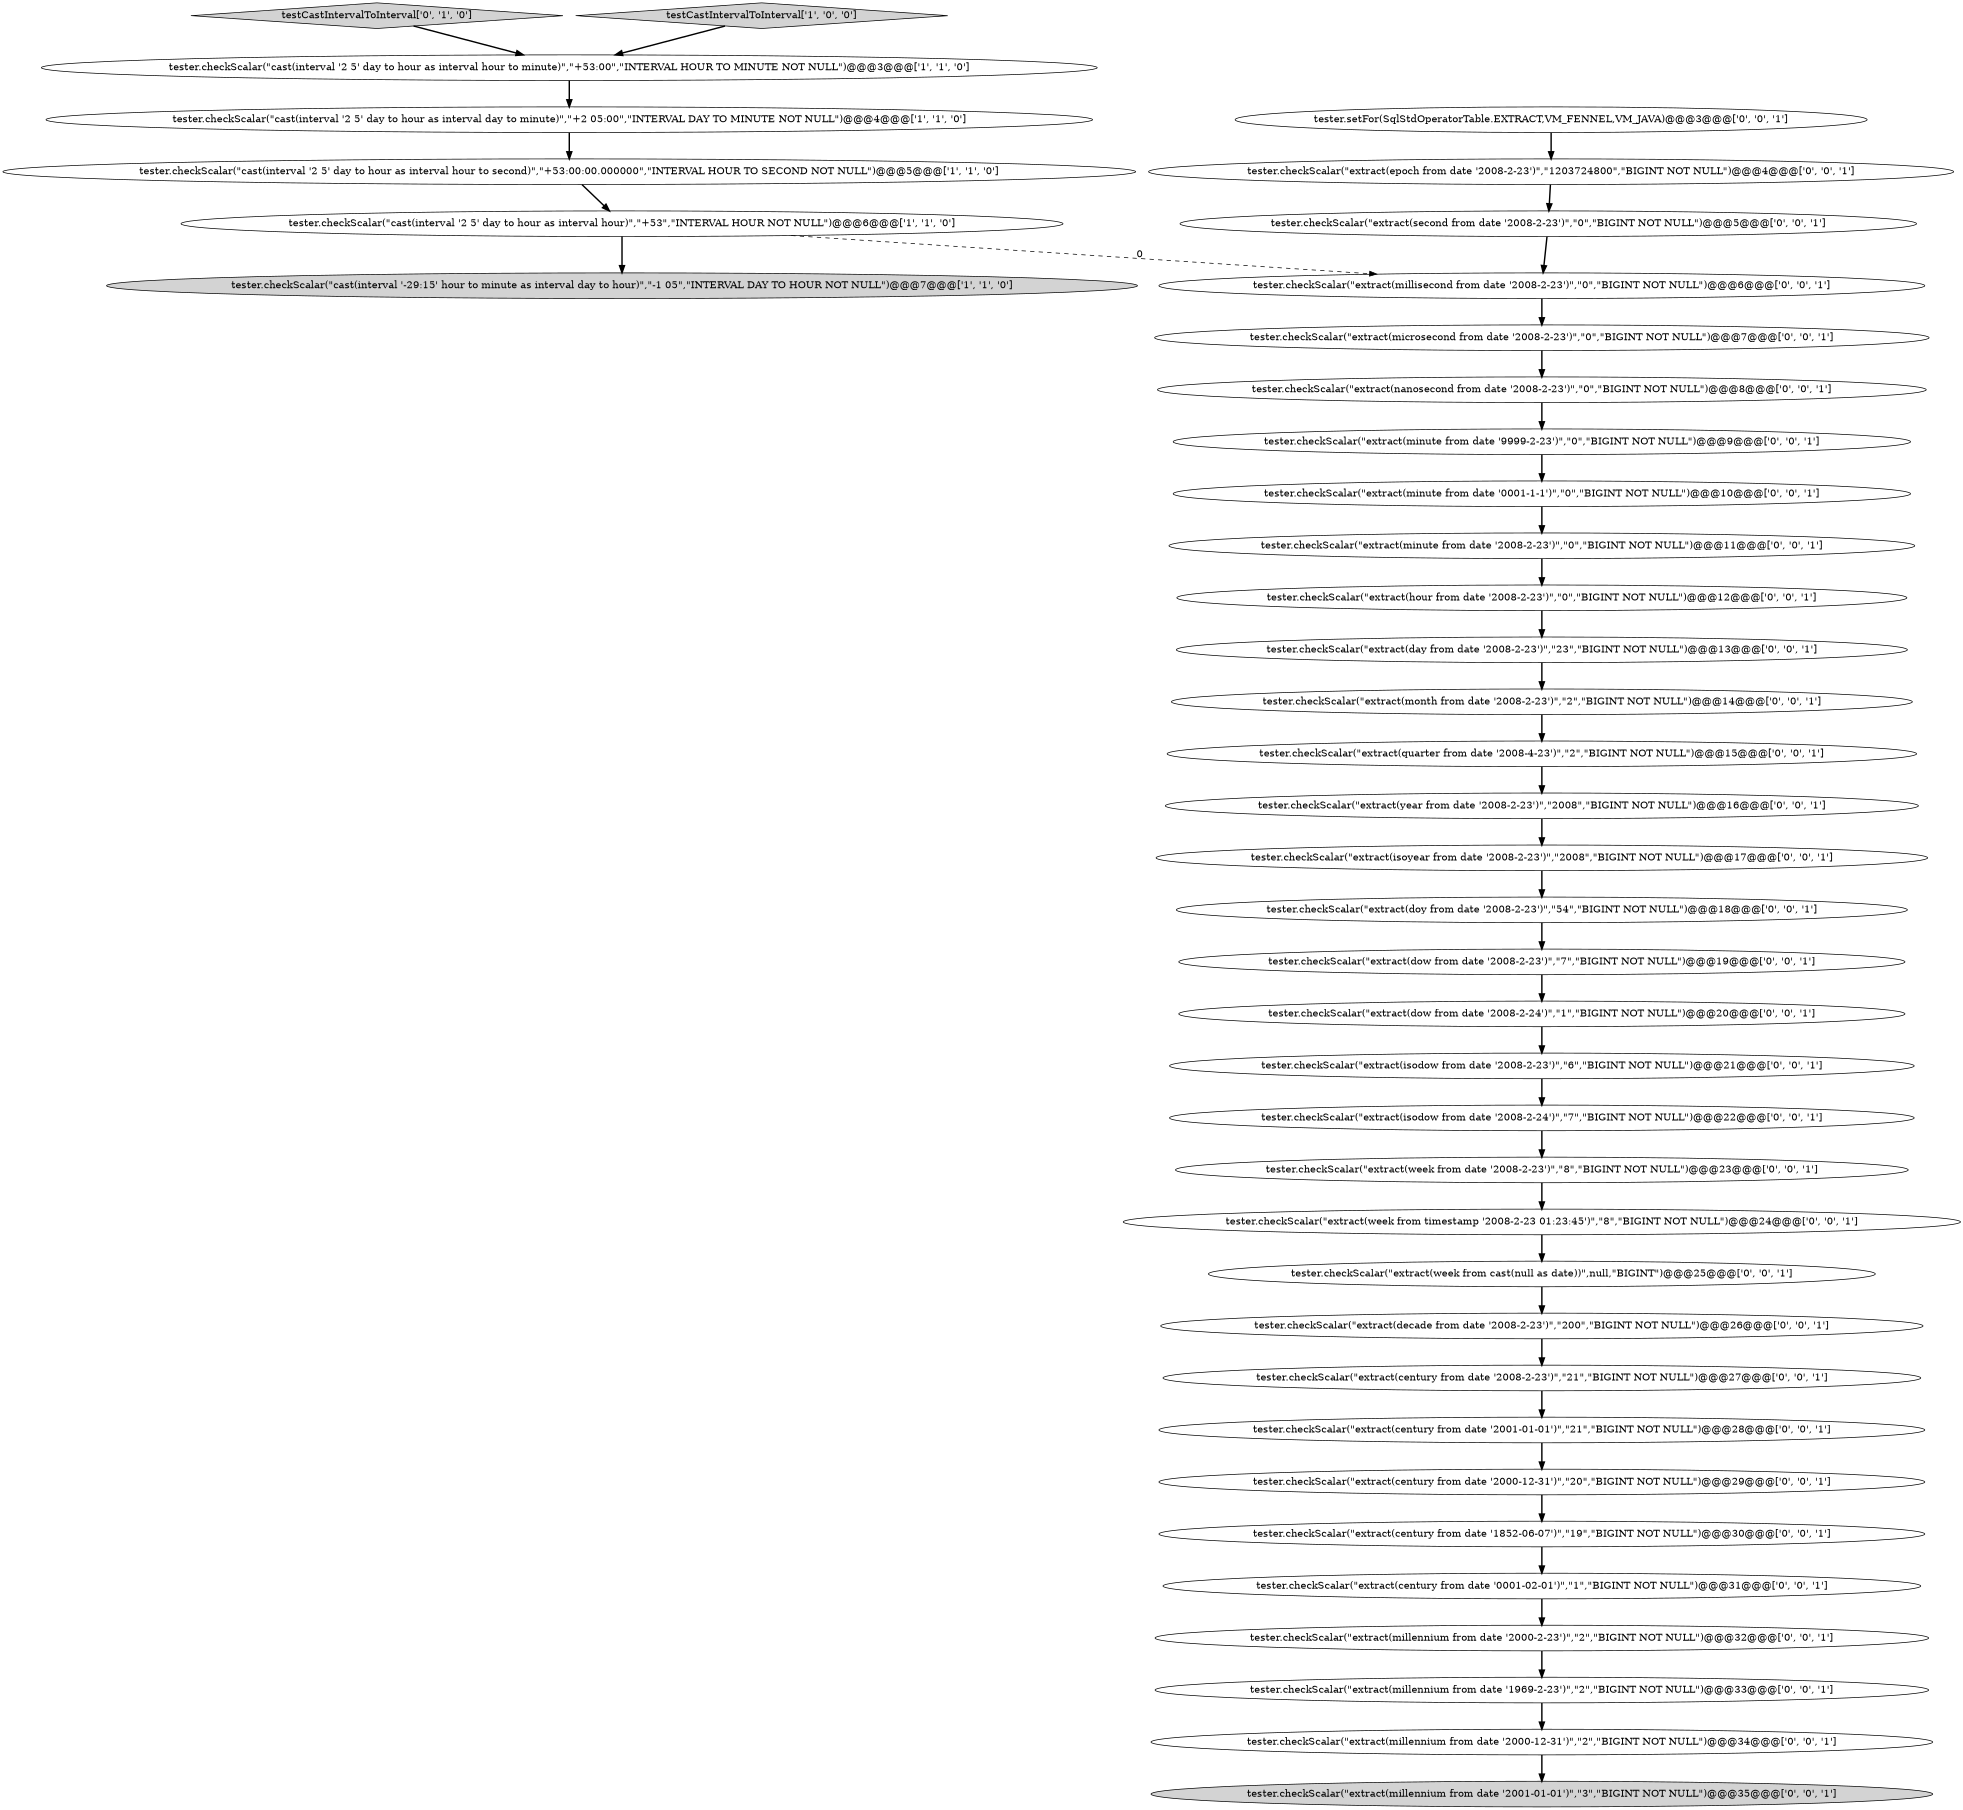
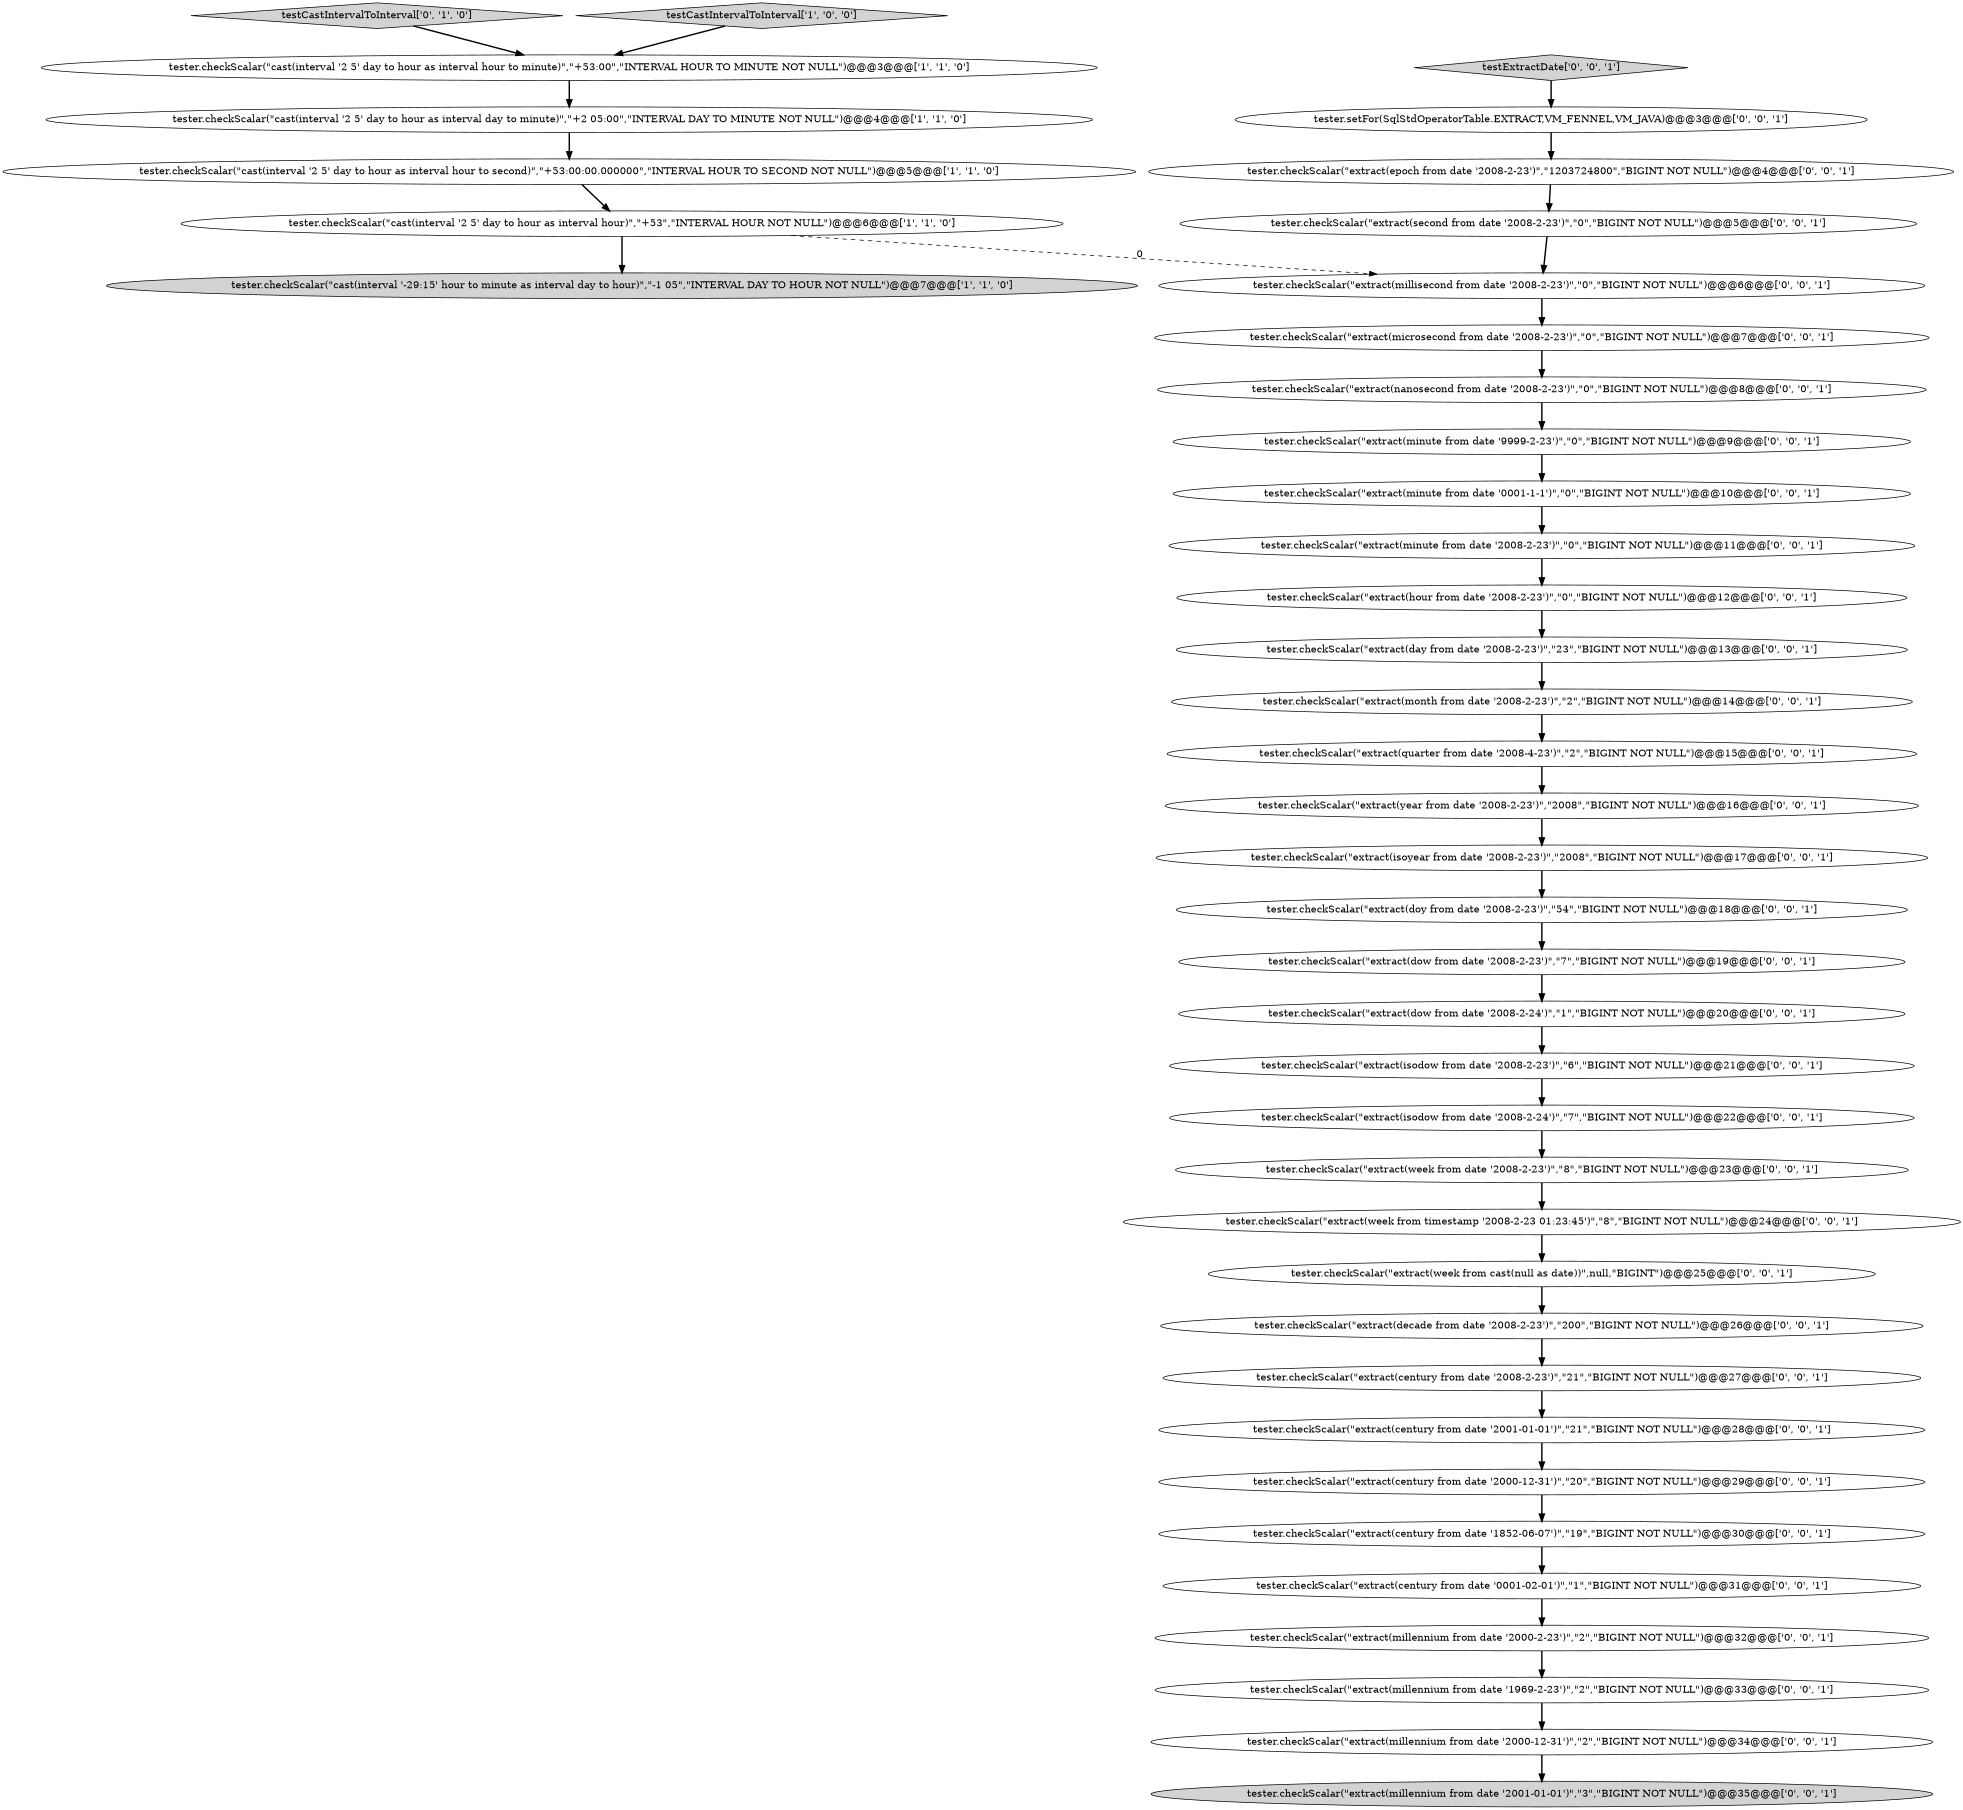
  digraph {
    node [fillcolor=white shape=ellipse style=filled]
    edge [style=bold]
    n1 [fillcolor=lightgray label="testCastIntervalToInterval['0', '1', '0']" shape=diamond]
    n2 [label="tester.checkScalar(\"cast(interval '2 5' day to hour as interval hour to minute)\",\"+53:00\",\"INTERVAL HOUR TO MINUTE NOT NULL\")@@@3@@@['1', '1', '0']"]
    n3 [label="tester.checkScalar(\"extract(week from cast(null as date))\",null,\"BIGINT\")@@@25@@@['0', '0', '1']"]
    n4 [label="tester.checkScalar(\"extract(decade from date '2008-2-23')\",\"200\",\"BIGINT NOT NULL\")@@@26@@@['0', '0', '1']"]
+   n5 [fillcolor=lightgray label="testExtractDate['0', '0', '1']" shape=diamond]
    n6 [label="tester.setFor(SqlStdOperatorTable.EXTRACT,VM_FENNEL,VM_JAVA)@@@3@@@['0', '0', '1']"]
    n7 [label="tester.checkScalar(\"extract(epoch from date '2008-2-23')\",\"1203724800\",\"BIGINT NOT NULL\")@@@4@@@['0', '0', '1']"]
    n8 [label="tester.checkScalar(\"extract(second from date '2008-2-23')\",\"0\",\"BIGINT NOT NULL\")@@@5@@@['0', '0', '1']"]
    n9 [label="tester.checkScalar(\"extract(century from date '2008-2-23')\",\"21\",\"BIGINT NOT NULL\")@@@27@@@['0', '0', '1']"]
    n10 [label="tester.checkScalar(\"extract(dow from date '2008-2-23')\",\"7\",\"BIGINT NOT NULL\")@@@19@@@['0', '0', '1']"]
    n11 [label="tester.checkScalar(\"extract(dow from date '2008-2-24')\",\"1\",\"BIGINT NOT NULL\")@@@20@@@['0', '0', '1']"]
    n12 [label="tester.checkScalar(\"cast(interval '2 5' day to hour as interval day to minute)\",\"+2 05:00\",\"INTERVAL DAY TO MINUTE NOT NULL\")@@@4@@@['1', '1', '0']"]
    n13 [label="tester.checkScalar(\"extract(millisecond from date '2008-2-23')\",\"0\",\"BIGINT NOT NULL\")@@@6@@@['0', '0', '1']"]
    n14 [label="tester.checkScalar(\"extract(microsecond from date '2008-2-23')\",\"0\",\"BIGINT NOT NULL\")@@@7@@@['0', '0', '1']"]
    n15 [label="tester.checkScalar(\"extract(hour from date '2008-2-23')\",\"0\",\"BIGINT NOT NULL\")@@@12@@@['0', '0', '1']"]
    n16 [label="tester.checkScalar(\"extract(day from date '2008-2-23')\",\"23\",\"BIGINT NOT NULL\")@@@13@@@['0', '0', '1']"]
    n17 [label="tester.checkScalar(\"extract(week from timestamp '2008-2-23 01:23:45')\",\"8\",\"BIGINT NOT NULL\")@@@24@@@['0', '0', '1']"]
    n18 [fillcolor=lightgray label="tester.checkScalar(\"extract(millennium from date '2001-01-01')\",\"3\",\"BIGINT NOT NULL\")@@@35@@@['0', '0', '1']"]
    n19 [label="tester.checkScalar(\"extract(isodow from date '2008-2-23')\",\"6\",\"BIGINT NOT NULL\")@@@21@@@['0', '0', '1']"]
    n20 [label="tester.checkScalar(\"extract(isodow from date '2008-2-24')\",\"7\",\"BIGINT NOT NULL\")@@@22@@@['0', '0', '1']"]
    n21 [label="tester.checkScalar(\"extract(week from date '2008-2-23')\",\"8\",\"BIGINT NOT NULL\")@@@23@@@['0', '0', '1']"]
    n22 [label="tester.checkScalar(\"extract(century from date '2001-01-01')\",\"21\",\"BIGINT NOT NULL\")@@@28@@@['0', '0', '1']"]
    n23 [label="tester.checkScalar(\"extract(doy from date '2008-2-23')\",\"54\",\"BIGINT NOT NULL\")@@@18@@@['0', '0', '1']"]
    n24 [label="tester.checkScalar(\"extract(century from date '2000-12-31')\",\"20\",\"BIGINT NOT NULL\")@@@29@@@['0', '0', '1']"]
    n25 [label="tester.checkScalar(\"extract(century from date '1852-06-07')\",\"19\",\"BIGINT NOT NULL\")@@@30@@@['0', '0', '1']"]
    n26 [label="tester.checkScalar(\"extract(minute from date '9999-2-23')\",\"0\",\"BIGINT NOT NULL\")@@@9@@@['0', '0', '1']"]
    n27 [label="tester.checkScalar(\"extract(minute from date '0001-1-1')\",\"0\",\"BIGINT NOT NULL\")@@@10@@@['0', '0', '1']"]
    n28 [label="tester.checkScalar(\"extract(century from date '0001-02-01')\",\"1\",\"BIGINT NOT NULL\")@@@31@@@['0', '0', '1']"]
    n29 [label="tester.checkScalar(\"extract(nanosecond from date '2008-2-23')\",\"0\",\"BIGINT NOT NULL\")@@@8@@@['0', '0', '1']"]
    n30 [label="tester.checkScalar(\"extract(millennium from date '2000-12-31')\",\"2\",\"BIGINT NOT NULL\")@@@34@@@['0', '0', '1']"]
    n31 [label="tester.checkScalar(\"cast(interval '2 5' day to hour as interval hour to second)\",\"+53:00:00.000000\",\"INTERVAL HOUR TO SECOND NOT NULL\")@@@5@@@['1', '1', '0']"]
    n32 [label="tester.checkScalar(\"extract(millennium from date '1969-2-23')\",\"2\",\"BIGINT NOT NULL\")@@@33@@@['0', '0', '1']"]
    n33 [label="tester.checkScalar(\"extract(millennium from date '2000-2-23')\",\"2\",\"BIGINT NOT NULL\")@@@32@@@['0', '0', '1']"]
    n34 [label="tester.checkScalar(\"extract(month from date '2008-2-23')\",\"2\",\"BIGINT NOT NULL\")@@@14@@@['0', '0', '1']"]
    n35 [label="tester.checkScalar(\"extract(quarter from date '2008-4-23')\",\"2\",\"BIGINT NOT NULL\")@@@15@@@['0', '0', '1']"]
    n36 [label="tester.checkScalar(\"extract(year from date '2008-2-23')\",\"2008\",\"BIGINT NOT NULL\")@@@16@@@['0', '0', '1']"]
    n37 [label="tester.checkScalar(\"extract(isoyear from date '2008-2-23')\",\"2008\",\"BIGINT NOT NULL\")@@@17@@@['0', '0', '1']"]
    n38 [label="tester.checkScalar(\"extract(minute from date '2008-2-23')\",\"0\",\"BIGINT NOT NULL\")@@@11@@@['0', '0', '1']"]
    n39 [fillcolor=lightgray label="tester.checkScalar(\"cast(interval '-29:15' hour to minute as interval day to hour)\",\"-1 05\",\"INTERVAL DAY TO HOUR NOT NULL\")@@@7@@@['1', '1', '0']"]
    n40 [label="tester.checkScalar(\"cast(interval '2 5' day to hour as interval hour)\",\"+53\",\"INTERVAL HOUR NOT NULL\")@@@6@@@['1', '1', '0']"]
    n41 [fillcolor=lightgray label="testCastIntervalToInterval['1', '0', '0']" shape=diamond]
    n1 -> n2
    n2 -> n12
    n3 -> n4
    n4 -> n9
+   n5 -> n6
    n6 -> n7
    n7 -> n8
    n8 -> n13
    n9 -> n22
    n10 -> n11
    n11 -> n19
    n12 -> n31
    n13 -> n14
    n14 -> n29
    n15 -> n16
    n16 -> n34
    n17 -> n3
    n19 -> n20
    n20 -> n21
    n21 -> n17
    n22 -> n24
    n23 -> n10
    n24 -> n25
    n25 -> n28
    n26 -> n27
    n27 -> n38
    n28 -> n33
    n29 -> n26
    n30 -> n18
    n31 -> n40
    n32 -> n30
    n33 -> n32
    n34 -> n35
    n35 -> n36
    n36 -> n37
    n37 -> n23
    n38 -> n15
    n40 -> n13 [label=0 style=dashed]
    n40 -> n39
    n41 -> n2
  }
